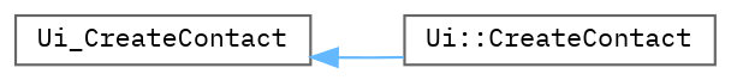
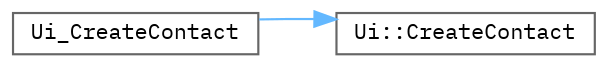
  digraph {
    rankdir=LR
    fontname="IBM Plex Mono"
    node [color=grey40 fillcolor=white fontname="IBM Plex Mono" fontsize=10 shape=box style=filled]
    n1 [height=0.2 label=Ui_CreateContact width=0.4]
    n2 [height=0.2 label="Ui::CreateContact" width=0.4]
-   n1 -> n2 [color=steelblue1 dir=back fontname="IBM Plex Mono" fontsize=10 labelfontname=Helvetica labelfontsize=10 style=solid]
+   n2 -> n1 [color=steelblue1 dir=back fontname="IBM Plex Mono" fontsize=10 labelfontname=Helvetica labelfontsize=10 style=solid]
  }
